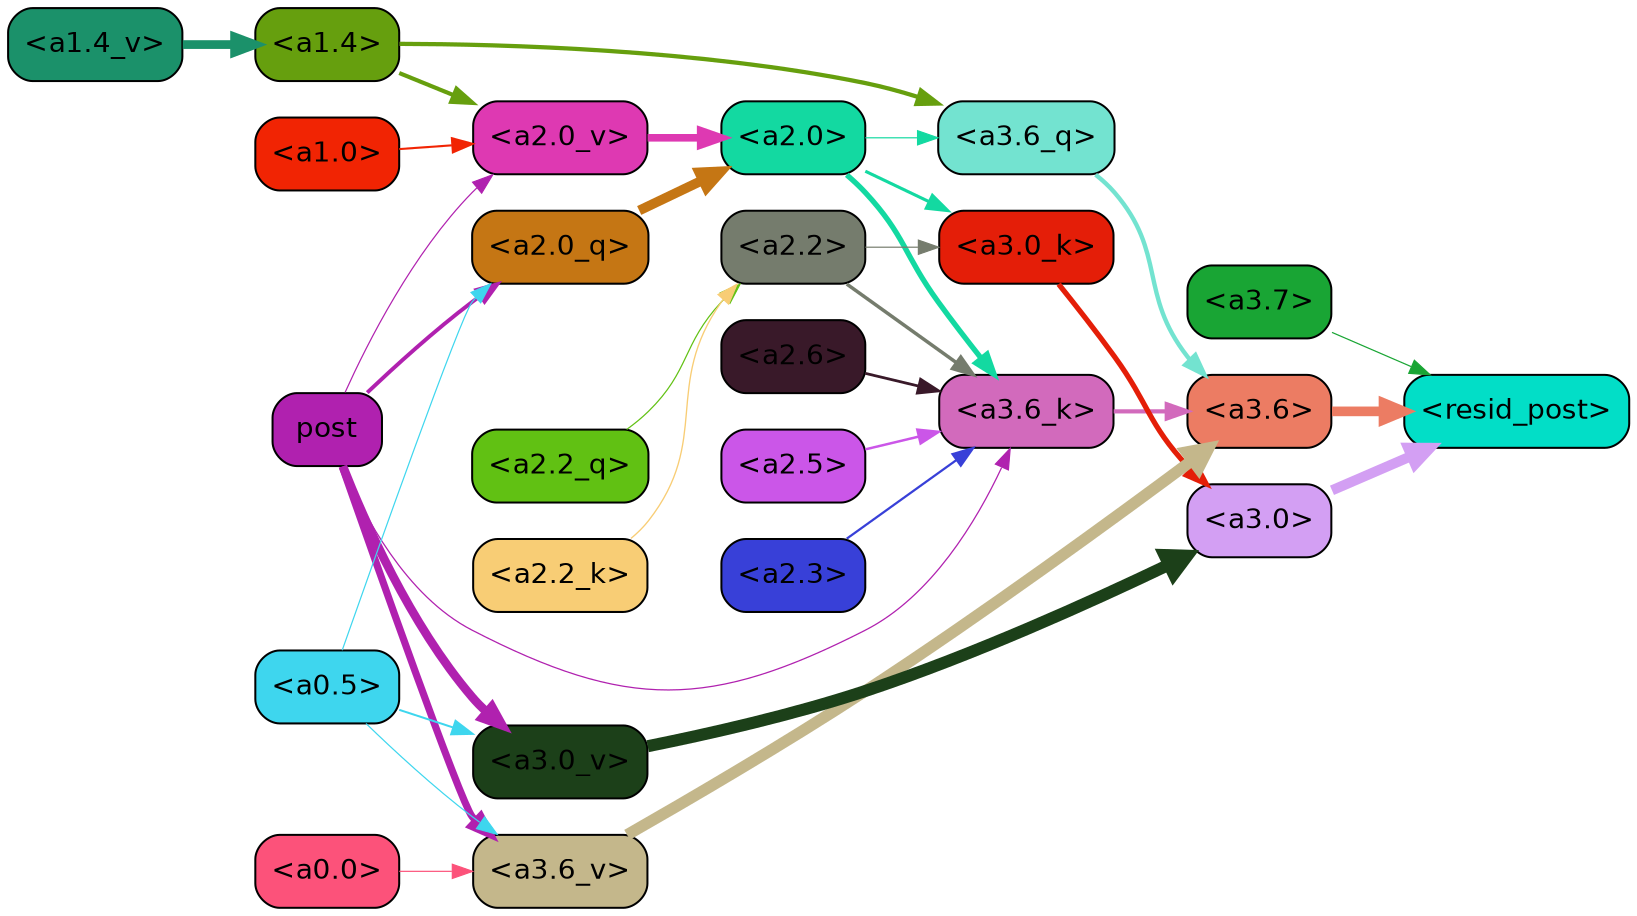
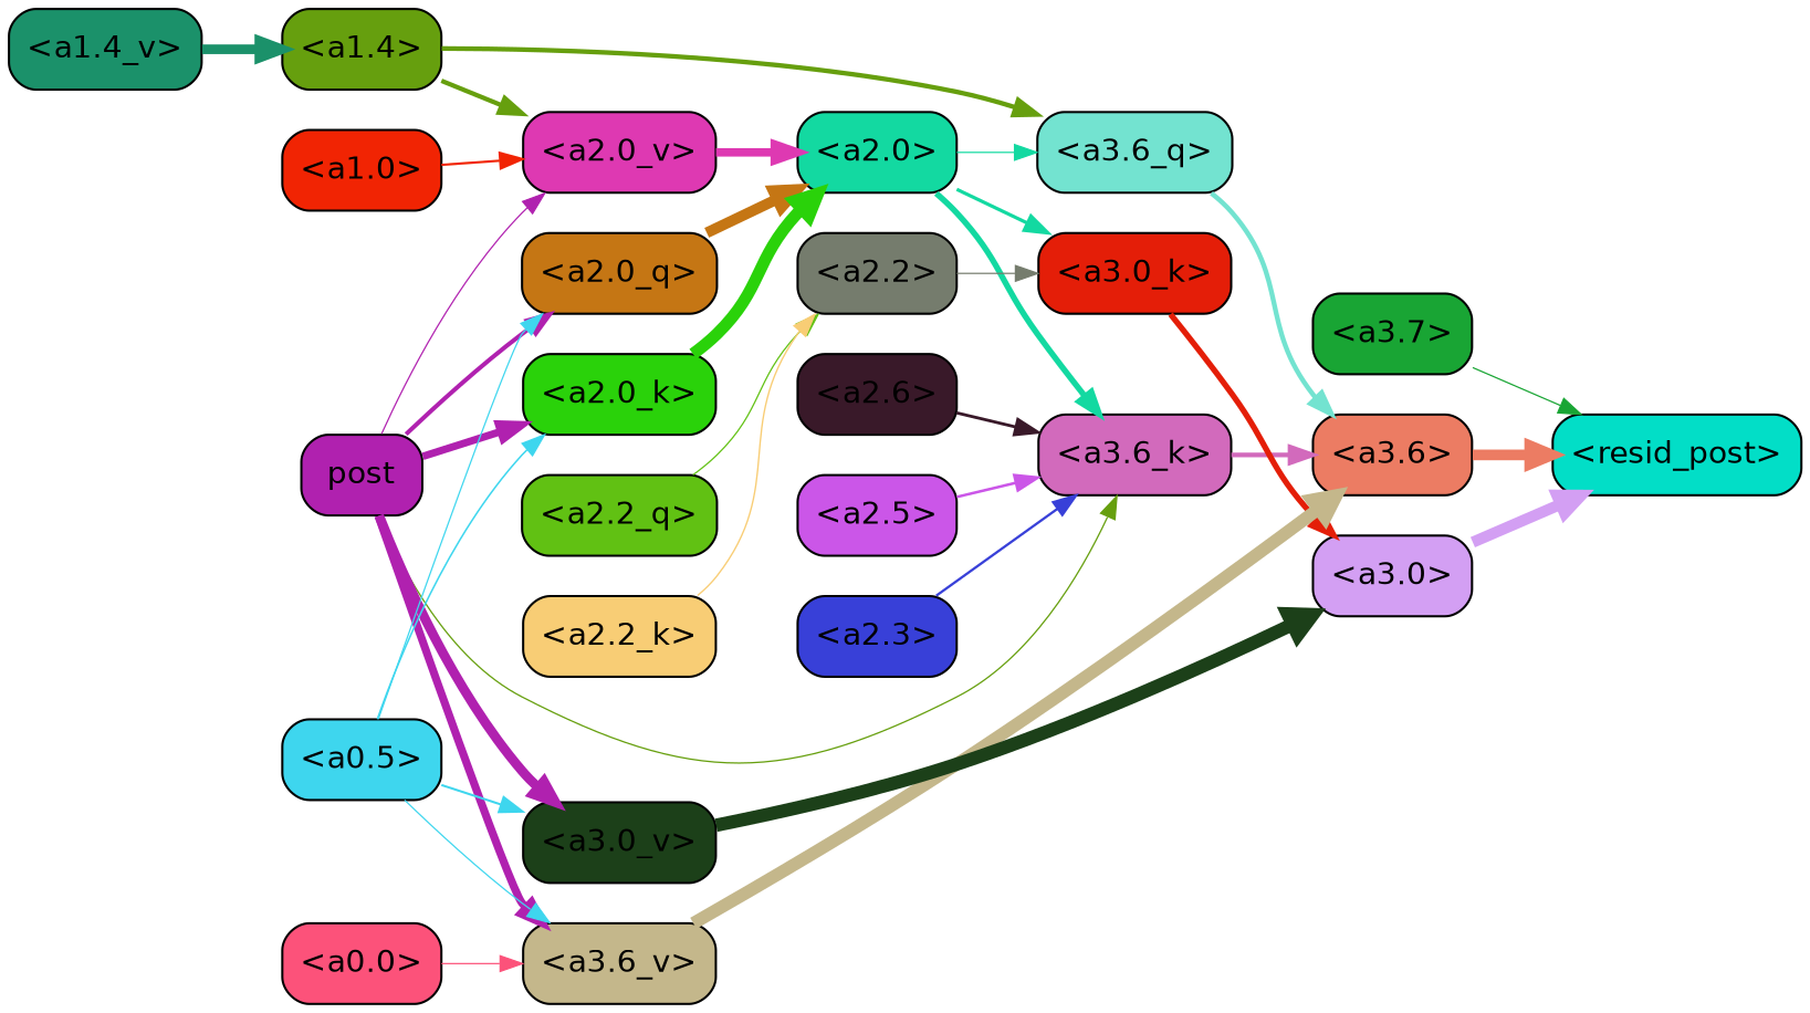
  strict digraph {
    rankdir=LR
    splines=true
    node [color=black fontname=Helvetica shape=box style="filled, rounded"]
    edge [color="#b021af" penwidth=0.6]
    "<a3.7>" [fillcolor="#19a534"]
    "<resid_post>" [fillcolor="#02dec7"]
    "<a3.6>" [fillcolor="#ec7c63"]
    "<a3.0>" [fillcolor="#d39ff3"]
    "<a3.6_q>" [fillcolor="#73e3d0"]
    "<a3.6_k>" [fillcolor="#d26abc"]
    "<a3.0_k>" [fillcolor="#e41e08"]
    "<a3.6_v>" [fillcolor="#c4b78b"]
    "<a3.0_v>" [fillcolor="#1c4019"]
    "<a2.0>" [fillcolor="#13d9a1"]
    "<a1.4>" [fillcolor="#669f0e"]
    "<a2.0_v>" [fillcolor="#de39b2"]
    "<a2.6>" [fillcolor="#391929"]
    "<a2.5>" [fillcolor="#cb56e8"]
    "<a2.3>" [fillcolor="#3840d8"]
    "<a2.2>" [fillcolor="#757c6d"]
    n17 [fillcolor="#b021af" label=post]
    "<a2.0_q>" [fillcolor="#c57614"]
+   "<a2.0_k>" [fillcolor="#2ad20a"]
    "<a0.5>" [fillcolor="#3ed6ee"]
    "<a0.0>" [fillcolor="#fc527a"]
    "<a2.2_q>" [fillcolor="#61c113"]
    "<a2.2_k>" [fillcolor="#f8cd75"]
    "<a1.0>" [fillcolor="#f12403"]
    "<a1.4_v>" [fillcolor="#1b916a"]
    "<a3.7>" -> "<resid_post>" [color="#19a534"]
    "<a3.6>" -> "<resid_post>" [color="#ec7c63" penwidth=4.748674273490906]
    "<a3.0>" -> "<resid_post>" [color="#d39ff3" penwidth=5.004031300544739]
    "<a3.6_q>" -> "<a3.6>" [color="#73e3d0" penwidth=2.1656854450702667]
    "<a3.6_k>" -> "<a3.6>" [color="#d26abc" penwidth=2.086437076330185]
    "<a3.0_k>" -> "<a3.0>" [color="#e41e08" penwidth=2.5988530814647675]
    "<a3.6_v>" -> "<a3.6>" [color="#c4b78b" penwidth=5.669987380504608]
    "<a3.0_v>" -> "<a3.0>" [color="#1c4019" penwidth=5.9515902400016785]
    "<a2.0>" -> "<a3.6_q>" [color="#13d9a1"]
    "<a2.0>" -> "<a3.6_k>" [color="#13d9a1" penwidth=2.6423546075820923]
    "<a2.0>" -> "<a3.0_k>" [color="#13d9a1" penwidth=1.5482127666473389]
    "<a1.4>" -> "<a3.6_q>" [color="#669f0e" penwidth=2.1035547256469727]
    "<a1.4>" -> "<a2.0_v>" [color="#669f0e" penwidth=2.048949420452118]
    "<a2.0_v>" -> "<a2.0>" [color="#de39b2" penwidth=3.76983106136322]
    "<a2.6>" -> "<a3.6_k>" [color="#391929" penwidth=1.3718644380569458]
    "<a2.5>" -> "<a3.6_k>" [color="#cb56e8" penwidth=1.231603980064392]
    "<a2.3>" -> "<a3.6_k>" [color="#3840d8" penwidth=1.1117559671401978]
-   "<a2.2>" -> "<a3.6_k>" [color="#757c6d" penwidth=1.7315057516098022]
    "<a2.2>" -> "<a3.0_k>" [color="#757c6d"]
-   n17 -> "<a3.6_k>" [penwidth=0.6229734420776367]
+   n17 -> "<a3.6_k>" [color="#669f0e" penwidth=0.6229734420776367]
    n17 -> "<a3.6_v>" [penwidth=3.56406831741333]
    n17 -> "<a3.0_v>" [penwidth=4.293717980384827]
    n17 -> "<a2.0_v>"
    n17 -> "<a2.0_q>" [penwidth=1.9479764699935913]
+   n17 -> "<a2.0_k>" [penwidth=3.348647713661194]
    "<a2.0_q>" -> "<a2.0>" [color="#c57614" penwidth=4.801594913005829]
+   "<a2.0_k>" -> "<a2.0>" [color="#2ad20a" penwidth=5.364346981048584]
    "<a0.5>" -> "<a3.6_v>" [color="#3ed6ee"]
    "<a0.5>" -> "<a3.0_v>" [color="#3ed6ee" penwidth=0.9916514158248901]
    "<a0.5>" -> "<a2.0_q>" [color="#3ed6ee"]
+   "<a0.5>" -> "<a2.0_k>" [color="#3ed6ee" penwidth=0.7479127645492554]
    "<a0.0>" -> "<a3.6_v>" [color="#fc527a"]
    "<a2.2_q>" -> "<a2.2>" [color="#61c113" penwidth=0.6068362593650818]
    "<a2.2_k>" -> "<a2.2>" [color="#f8cd75" penwidth=0.6648573875427246]
    "<a1.0>" -> "<a2.0_v>" [color="#f12403" penwidth=1.0333166718482971]
    "<a1.4_v>" -> "<a1.4>" [color="#1b916a" penwidth=4.295930981636047]
  }
